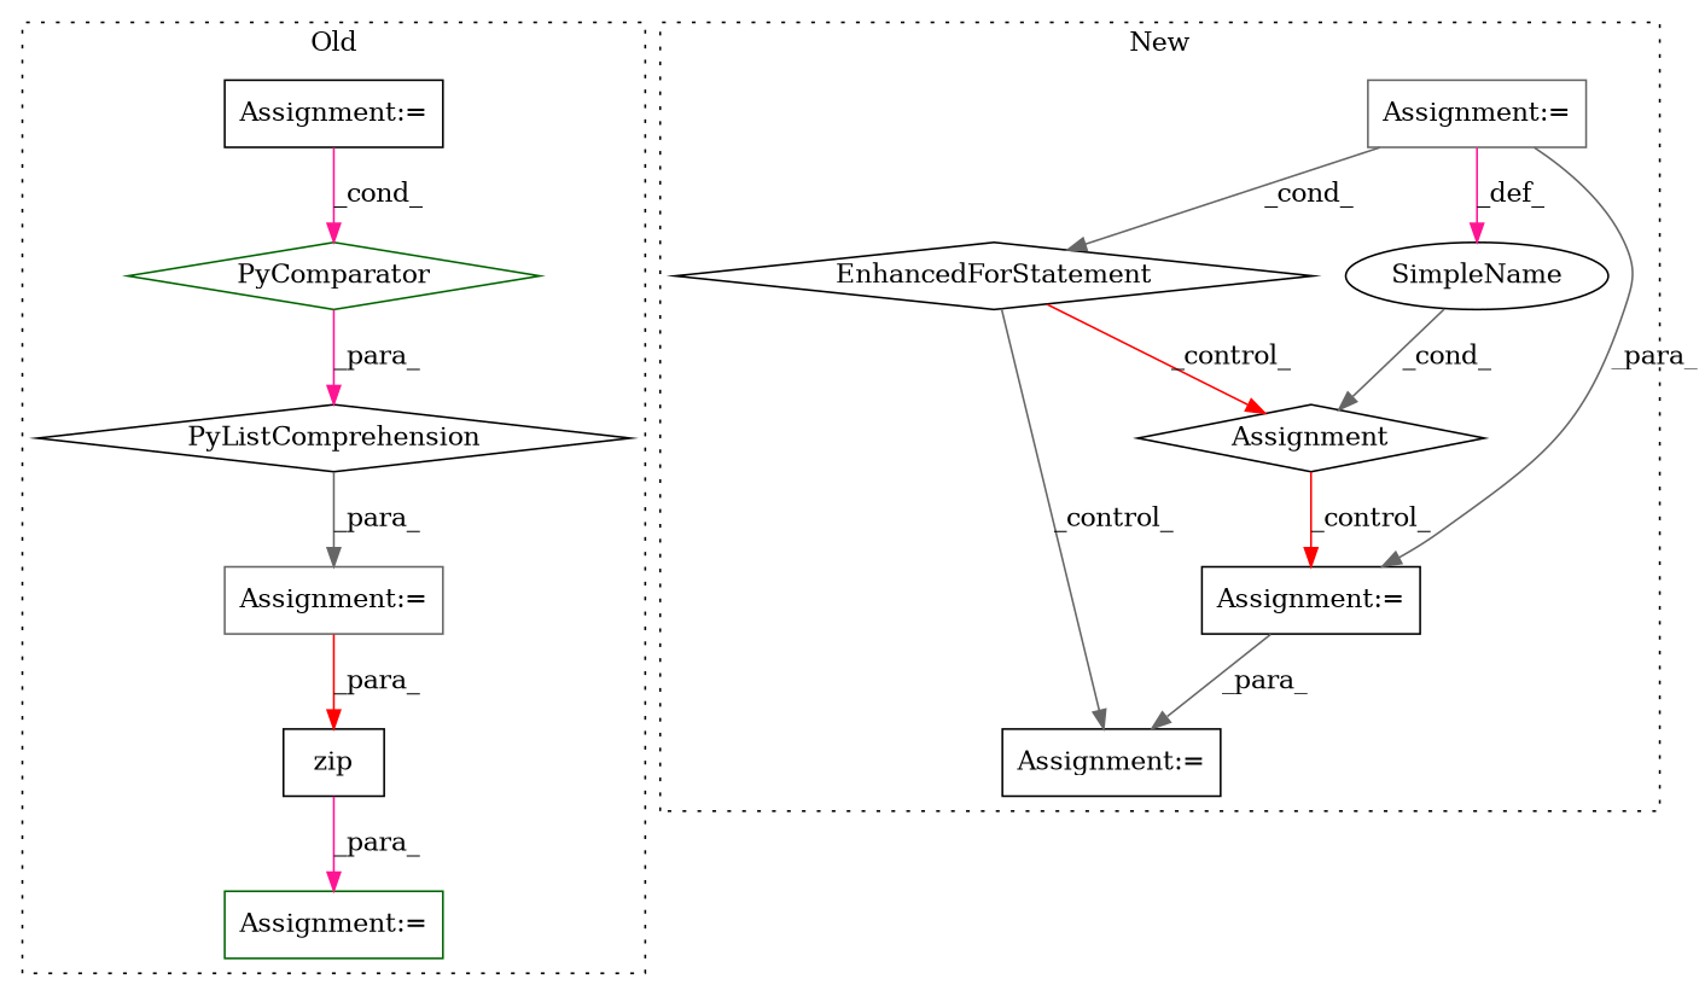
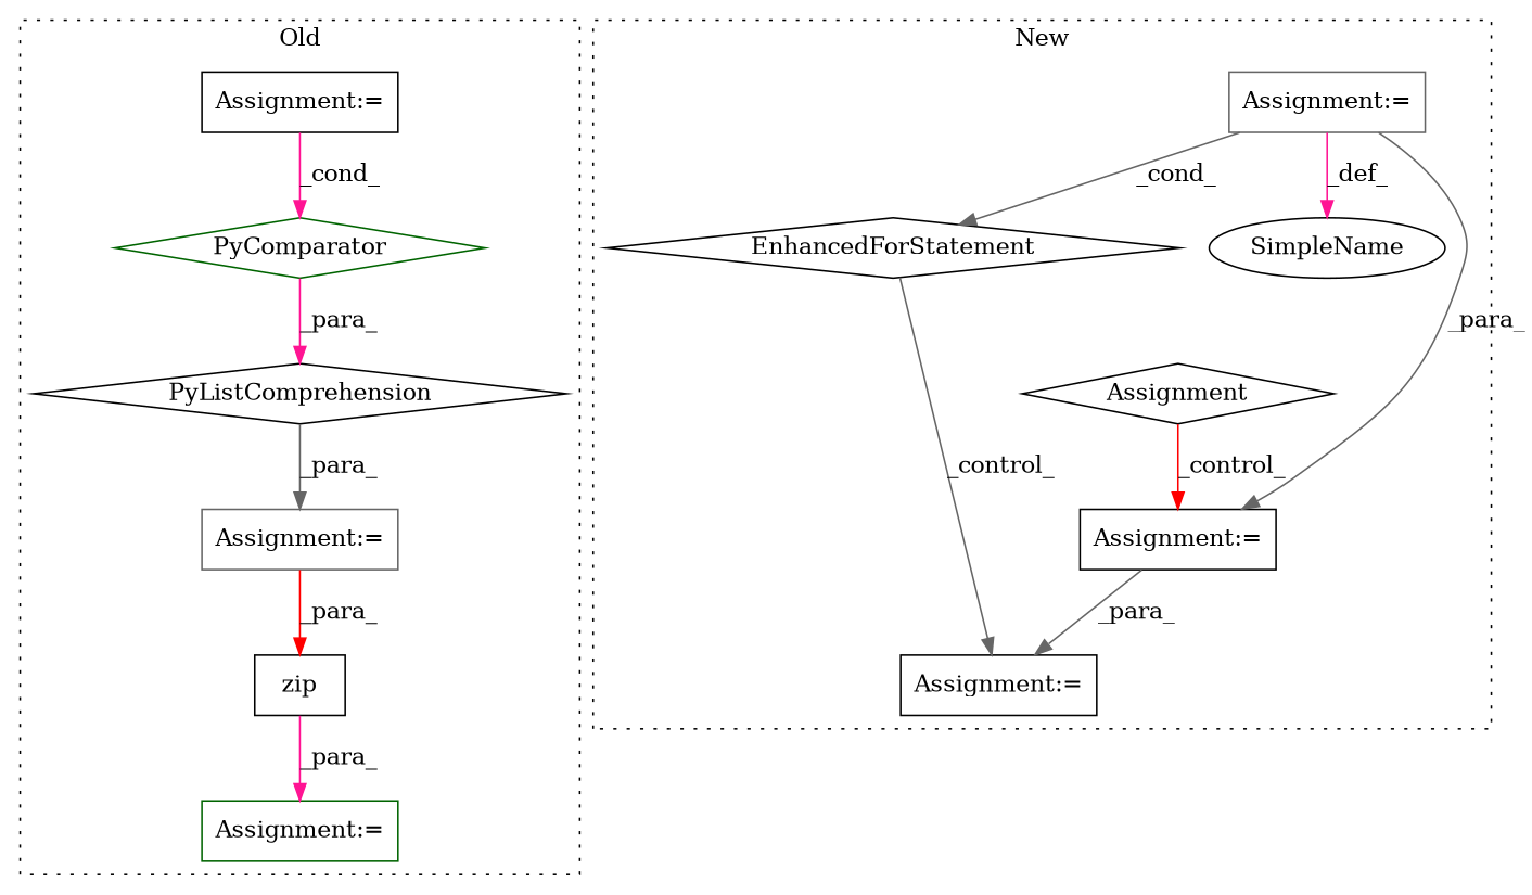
  digraph {
    node [a=7 color=black l=1 s=23072 shape=box]
    edge [color=gray40]
    n1 [a=32 l="4,1" label=zip s="23122,23138"]
    n2 [color=darkgreen label="Assignment:=" s=23116]
    n3 [l=27 label="Assignment:="]
    n4 [color=gray40 l=12 label="Assignment:=" s=22980]
    n5 [a=113 color=darkgreen l=27 label=PyComparator shape=diamond]
    n6 [a=109 l=115 label=PyListComprehension s=22992 shape=diamond]
    n7 [a=25 l="4,2" label=Assignment s="24556,24577" shape=diamond]
    n8 [a=70 l="68,2" label=EnhancedForStatement s="24443,24546" shape=diamond]
    n9 [label="Assignment:=" s=24858]
    n10 [label="Assignment:=" s=24630]
    n11 [a=42 label=SimpleName shape=ellipse l="" s=""]
    n12 [color=gray40 l="68,2" label="Assignment:=" s="24443,24546"]
    subgraph cluster_1 {
      label=Old
      style=dotted
      n1
      n2
      n3
      n4
      n5
      n6
    }
    subgraph cluster_2 {
      label=New
      style=dotted
      n7
      n8
      n9
      n10
      n11
      n12
    }
    n1 -> n2 [color=deeppink label=_para_]
    n3 -> n5 [color=deeppink label=_cond_]
    n4 -> n1 [color=red label=_para_]
    n5 -> n6 [color=deeppink label=_para_]
    n6 -> n4 [label=_para_]
    n7 -> n10 [color=red label=_control_]
-   n8 -> n7 [color=red label=_control_]
    n8 -> n9 [label=_control_]
    n10 -> n9 [label=_para_]
-   n11 -> n7 [label=_cond_]
    n12 -> n8 [label=_cond_]
    n12 -> n10 [label=_para_]
    n12 -> n11 [color=deeppink label=_def_]
  }
